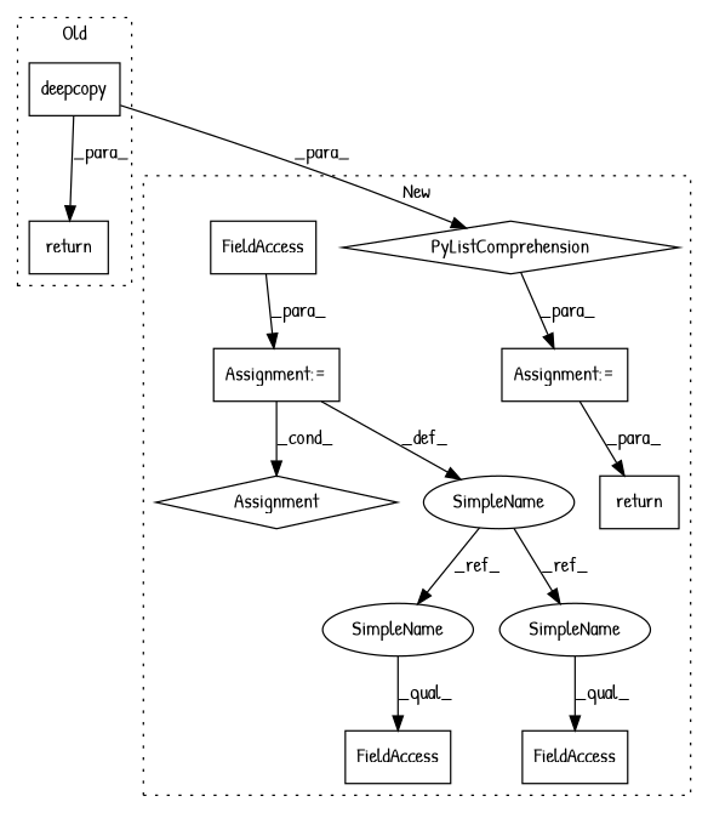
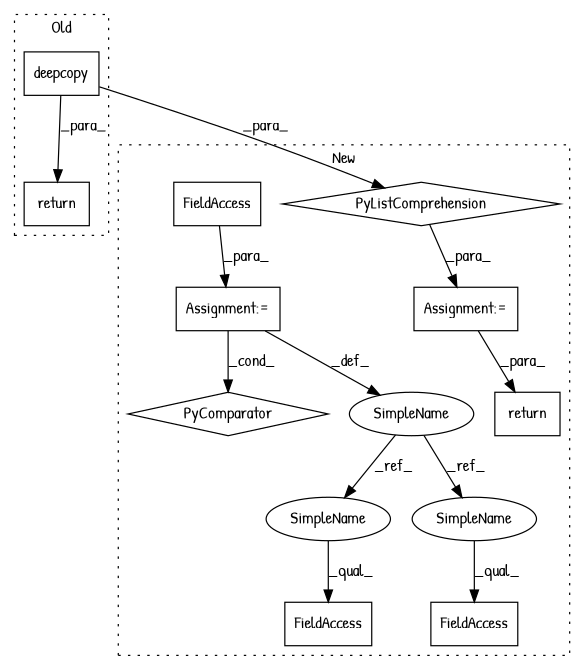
  digraph {
    fontname="Patrick Hand"
    node [a=22 fontname="Patrick Hand" l=3 s=13949 shape=box]
    edge [fontname="Patrick Hand"]
    n1 [a=32 l="9,1" label=deepcopy s="12056,12081"]
    n2 [a=41 l=7 label=return s=12299]
    n3 [a=109 l=245 label=PyListComprehension s=13765 shape=diamond]
-   n4 [a=113 l=48 label=Assignment shape=diamond]
+   n4 [a=113 l=48 label=PyComparator shape=diamond]
    n5 [a=7 l=48 label="Assignment:="]
    n6 [a=41 l=7 label=return s=14005]
    n7 [l=16 label=FieldAccess s=13835]
    n8 [l=18 label=FieldAccess s=13867]
    n9 [l=30 label=FieldAccess s=13958]
    n10 [a=42 label=SimpleName s=13952 shape=ellipse]
    n11 [a=7 l=17 label="Assignment:=" s=13748]
    n12 [a=42 label=SimpleName s=13867 shape=ellipse]
    n13 [a=42 label=SimpleName s=13835 shape=ellipse]
    subgraph cluster_1 {
      label=Old
      style=dotted
      n1
      n2
    }
    subgraph cluster_2 {
      label=New
      style=dotted
      n3
      n4
      n5
      n6
      n7
      n8
      n9
      n10
      n11
      n12
      n13
    }
    n1 -> n2 [label=_para_]
    n1 -> n3 [label=_para_]
    n3 -> n11 [label=_para_]
    n5 -> n4 [label=_cond_]
    n5 -> n10 [label=_def_]
    n9 -> n5 [label=_para_]
    n10 -> n12 [label=_ref_]
    n10 -> n13 [label=_ref_]
    n11 -> n6 [label=_para_]
    n12 -> n8 [label=_qual_]
    n13 -> n7 [label=_qual_]
  }
